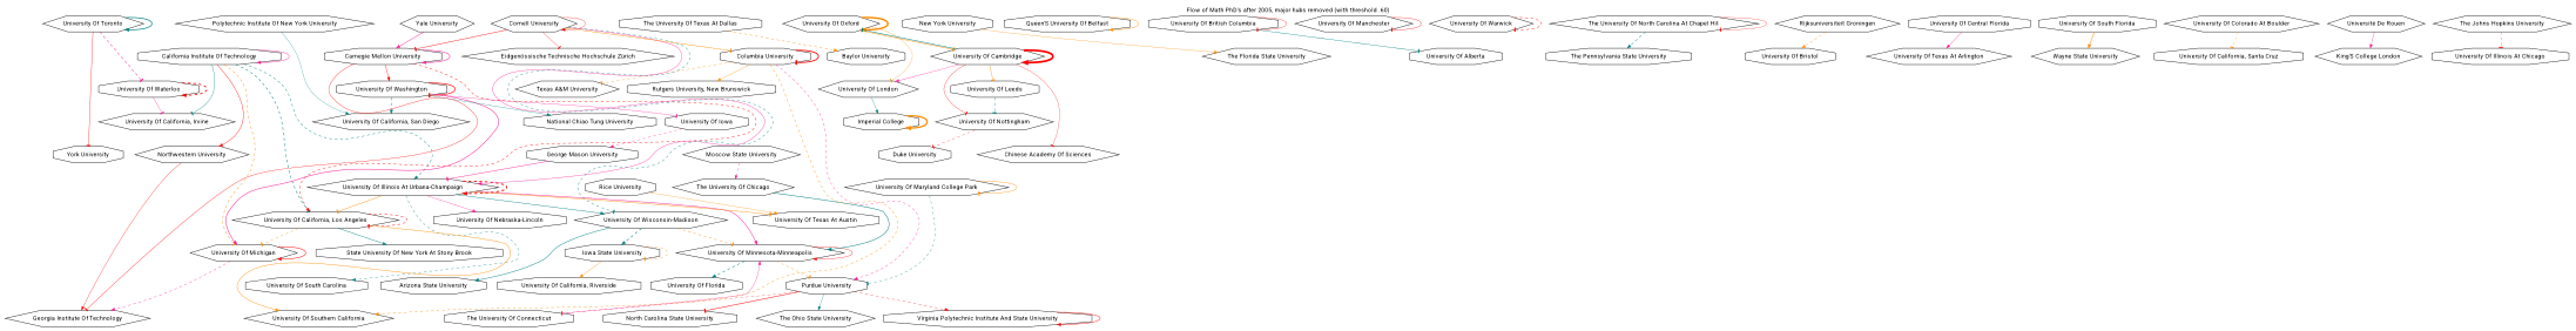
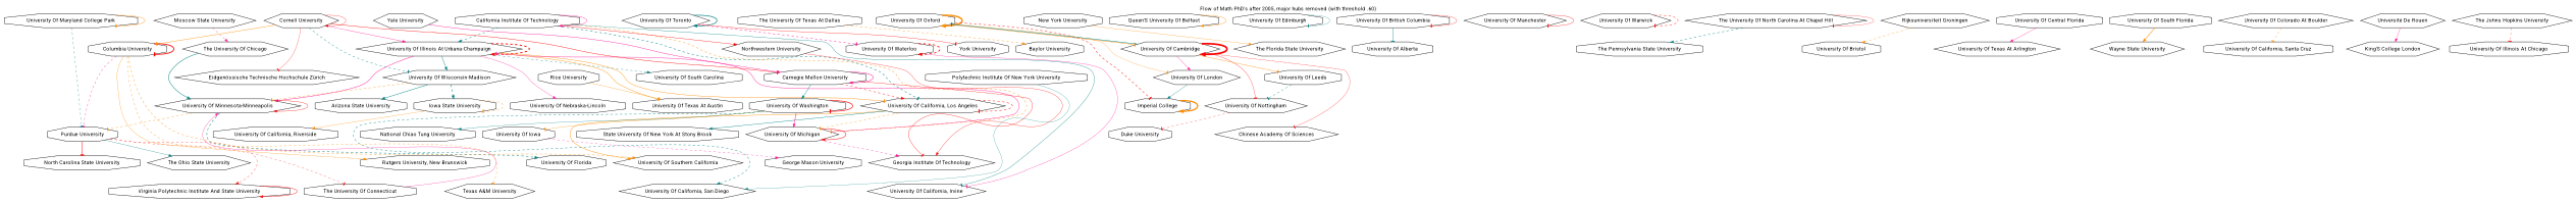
  digraph {
    fontname=Roboto
    label="Flow of Math PhD's after 2005, major hubs removed (with threshold .60)"
    labelloc=t
    node [fontname=Roboto shape=octagon]
    edge [arrowhead=normal arrowsize=0.8 color=red fontname=Roboto penwidth=.7 style=bold weight=0.1]
    "University Of Illinois At Urbana-Champaign" [shape=hexagon]
    "University Of South Carolina"
    "University Of Minnesota-Minneapolis" [shape=hexagon]
    "University Of Nebraska-Lincoln"
    "University Of Texas At Austin"
    "University Of Wisconsin-Madison" [shape=hexagon]
    "University Of California, Los Angeles" [shape=hexagon]
    "Purdue University"
    "University Of Florida"
    "Arizona State University"
    "Iowa State University"
    "University Of Michigan" [shape=hexagon]
    "University Of Southern California" [shape=hexagon]
    "State University Of New York At Stony Brook"
    "Georgia Institute Of Technology" [shape=hexagon]
    "The University Of Texas At Dallas"
    "Baylor University"
    "North Carolina State University"
    "The Ohio State University" [shape=hexagon]
    "Virginia Polytechnic Institute And State University"
    "The University Of Connecticut"
    "University Of California, Riverside"
-   "University Of Oxford" [shape=hexagon]
+   "University Of Oxford"
    "Imperial College"
    "University Of Cambridge" [shape=hexagon]
    "University Of London" [shape=hexagon]
    "University Of Nottingham" [shape=hexagon]
    "University Of Leeds"
    "Chinese Academy Of Sciences" [shape=hexagon]
    "The University Of Chicago" [shape=hexagon]
    "California Institute Of Technology"
    "Northwestern University" [shape=hexagon]
    "University Of California, Irvine" [shape=hexagon]
    "The Florida State University" [shape=hexagon]
    "New York University"
    "University Of Washington"
    "University Of Iowa"
    "University Of California, San Diego" [shape=hexagon]
    "National Chiao Tung University"
    "George Mason University"
    "Queen'S University Of Belfast"
+   "University Of Edinburgh"
    "Duke University"
    "University Of Toronto" [shape=hexagon]
    "University Of Waterloo"
    "York University"
    "Columbia University"
    "Rutgers University, New Brunswick"
    "Texas A&M University" [shape=hexagon]
    "University Of British Columbia"
    "University Of Alberta"
    "Moscow State University" [shape=hexagon]
    "Carnegie Mellon University"
    "University Of Manchester" [shape=hexagon]
    "University Of Warwick" [shape=hexagon]
    "Cornell University" [shape=hexagon]
    "Eidgenössische Technische Hochschule Zürich" [shape=hexagon]
    "Rice University"
    "Yale University" [shape=hexagon]
    "The University Of North Carolina At Chapel Hill" [shape=hexagon]
    "The Pennsylvania State University"
-   "University Of Maryland College Park" [shape=hexagon]
+   "University Of Maryland College Park"
    "Rijksuniversiteit Groningen" [shape=hexagon]
    "University Of Bristol"
    "University Of Texas At Arlington" [shape=hexagon]
    "University Of Central Florida"
    "Wayne State University" [shape=hexagon]
    "University Of South Florida"
    "University Of Colorado At Boulder" [shape=hexagon]
    "University Of California, Santa Cruz"
    "Université De Rouen" [shape=hexagon]
    "King'S College London" [shape=hexagon]
-   "Polytechnic Institute Of New York University" [shape=hexagon]
+   "Polytechnic Institute Of New York University"
    "The Johns Hopkins University" [shape=hexagon]
    "University Of Illinois At Chicago"
    "University Of Illinois At Urbana-Champaign" -> "University Of Illinois At Urbana-Champaign" [penwidth=2.3 style=dashed]
    "University Of Illinois At Urbana-Champaign" -> "University Of South Carolina" [color=teal penwidth=.8 style=dashed]
    "University Of Illinois At Urbana-Champaign" -> "University Of Minnesota-Minneapolis" [color=deeppink penwidth=1.1]
    "University Of Illinois At Urbana-Champaign" -> "University Of Nebraska-Lincoln" [color=deeppink style=solid]
    "University Of Illinois At Urbana-Champaign" -> "University Of Texas At Austin" [arrowhead=tee color=darkorange penwidth=1.0]
    "University Of Illinois At Urbana-Champaign" -> "University Of Wisconsin-Madison" [color=teal penwidth=1.0]
    "University Of Illinois At Urbana-Champaign" -> "University Of California, Los Angeles" [arrowhead=tee color=darkorange penwidth=1.0]
    "University Of Minnesota-Minneapolis" -> "University Of Minnesota-Minneapolis" [penwidth=.8]
    "University Of Minnesota-Minneapolis" -> "Purdue University" [arrowhead=tee color=darkorange penwidth=.8 style=dashed]
    "University Of Minnesota-Minneapolis" -> "University Of Florida" [color=teal penwidth=1.2 style=dashed]
    "University Of Wisconsin-Madison" -> "University Of Minnesota-Minneapolis" [arrowhead=tee color=darkorange penwidth=.9 style=dashed]
    "University Of Wisconsin-Madison" -> "Arizona State University" [color=teal penwidth=1.1 style=solid]
    "University Of Wisconsin-Madison" -> "Iowa State University" [color=teal penwidth=1.3 style=dashed]
    "University Of California, Los Angeles" -> "University Of California, Los Angeles" [arrowhead=tee penwidth=1.1 style=dashed]
    "University Of California, Los Angeles" -> "University Of Michigan" [arrowhead=tee color=darkorange penwidth=.8 style=dashed]
    "University Of California, Los Angeles" -> "University Of Southern California" [color=darkorange penwidth=1.0 style=solid]
    "University Of California, Los Angeles" -> "State University Of New York At Stony Brook" [color=teal penwidth=1.0 style=solid]
    "Purdue University" -> "North Carolina State University" [arrowhead=tee penwidth=1.2]
    "Purdue University" -> "The Ohio State University" [color=teal]
    "Purdue University" -> "Virginia Polytechnic Institute And State University" [style=dashed]
    "Purdue University" -> "The University Of Connecticut" [arrowhead=tee penwidth=.6 style=dashed]
    "Iowa State University" -> "Iowa State University" [arrowhead=tee color=darkorange penwidth=.8 style=dashed]
    "Iowa State University" -> "University Of California, Riverside" [color=darkorange]
-   "George Mason University" -> "University Of Illinois At Urbana-Champaign" [arrowhead=tee color=deeppink penwidth=1.0 style=solid]
+   "University Of Michigan" -> "University Of Illinois At Urbana-Champaign" [arrowhead=tee color=deeppink penwidth=1.0 style=solid]
    "University Of Michigan" -> "University Of Michigan" [penwidth=1.2]
    "University Of Michigan" -> "Georgia Institute Of Technology" [color=deeppink penwidth=.8 style=dashed]
    "The University Of Texas At Dallas" -> "Baylor University" [color=darkorange penwidth=.9 style=dashed]
    "Virginia Polytechnic Institute And State University" -> "Virginia Polytechnic Institute And State University" [penwidth=1.0]
    "The University Of Connecticut" -> "University Of Minnesota-Minneapolis" [color=deeppink style=solid]
    "University Of Oxford" -> "University Of Oxford" [color=darkorange penwidth=3.6]
+   "University Of Oxford" -> "Imperial College" [arrowhead=tee penwidth=1.1 style=dashed]
    "University Of Oxford" -> "University Of Cambridge" [arrowhead=tee color=darkorange penwidth=1.1]
    "University Of Oxford" -> "University Of London" [arrowhead=tee color=darkorange penwidth=.6]
    "Imperial College" -> "Imperial College" [color=darkorange penwidth=3.2]
    "University Of Cambridge" -> "University Of Oxford" [arrowhead=tee color=teal penwidth=1.2 style=solid]
    "University Of Cambridge" -> "University Of Cambridge" [penwidth=4.3]
    "University Of Cambridge" -> "University Of London" [color=deeppink]
    "University Of Cambridge" -> "University Of Nottingham" [arrowhead=tee style=solid]
    "University Of Cambridge" -> "University Of Leeds" [arrowhead=tee color=darkorange penwidth=.9]
    "University Of Cambridge" -> "Chinese Academy Of Sciences" [arrowhead=tee penwidth=.6]
    "University Of London" -> "Imperial College" [color=teal]
    "University Of Nottingham" -> "Duke University" [arrowhead=tee penwidth=.6 style=dashed]
    "University Of Leeds" -> "University Of Nottingham" [arrowhead=tee color=teal penwidth=.8 style=dashed]
    "The University Of Chicago" -> "University Of Minnesota-Minneapolis" [color=teal penwidth=1.2 style=solid]
    "California Institute Of Technology" -> "University Of Illinois At Urbana-Champaign" [color=teal penwidth=1.0 style=dashed]
    "California Institute Of Technology" -> "University Of California, Los Angeles" [arrowhead=tee color=teal penwidth=1.2 style=dashed]
    "California Institute Of Technology" -> "University Of Michigan" [arrowhead=tee color=darkorange penwidth=1.0 style=dashed]
    "California Institute Of Technology" -> "California Institute Of Technology" [color=deeppink penwidth=.9 style=solid]
    "California Institute Of Technology" -> "Northwestern University" [penwidth=.9 style=solid]
    "California Institute Of Technology" -> "University Of California, Irvine" [arrowhead=tee color=teal penwidth=.8]
    "Northwestern University" -> "Georgia Institute Of Technology"
    "New York University" -> "The Florida State University" [color=darkorange style=solid]
    "University Of Washington" -> "University Of Michigan" [color=deeppink penwidth=1.2 style=solid]
    "University Of Washington" -> "University Of Washington" [arrowhead=tee penwidth=1.6 style=solid]
-   "University Of Washington" -> "University Of Iowa" [arrowhead=tee color=deeppink]
+   "University Of Washington" -> "University Of Iowa" [arrowhead=tee color=darkorange]
    "University Of Washington" -> "University Of California, San Diego" [color=teal penwidth=1.0 style=dashed]
    "University Of Washington" -> "National Chiao Tung University" [color=teal style=solid]
    "University Of Iowa" -> "George Mason University" [color=deeppink style=dashed]
    "Queen'S University Of Belfast" -> "Queen'S University Of Belfast" [color=darkorange penwidth=.9 style=solid]
+   "University Of Edinburgh" -> "University Of Edinburgh" [arrowhead=tee color=teal penwidth=.6]
    "University Of Toronto" -> "University Of Toronto" [color=teal penwidth=1.7]
    "University Of Toronto" -> "University Of Waterloo" [arrowhead=tee color=deeppink penwidth=1.1 style=dashed]
    "University Of Toronto" -> "York University" [arrowhead=tee penwidth=.8 style=solid]
    "University Of Waterloo" -> "University Of California, Irvine" [arrowhead=tee color=deeppink]
    "University Of Waterloo" -> "University Of Waterloo" [penwidth=2.0 style=dashed]
-   "Columbia University" -> "Purdue University" [color=deeppink penwidth=.8 style=dashed]
+   "Columbia University" -> "Purdue University" [arrowhead=tee color=deeppink penwidth=.8 style=dashed]
    "Columbia University" -> "University Of Southern California" [color=darkorange penwidth=.9 style=dashed]
    "Columbia University" -> "Columbia University" [arrowhead=tee penwidth=2.1]
    "Columbia University" -> "Rutgers University, New Brunswick" [color=darkorange]
    "Columbia University" -> "Texas A&M University" [arrowhead=tee color=darkorange penwidth=.8 style=dashed]
    "University Of British Columbia" -> "University Of British Columbia" [arrowhead=tee style=solid]
    "University Of British Columbia" -> "University Of Alberta" [arrowhead=tee color=teal penwidth=.9]
    "Moscow State University" -> "The University Of Chicago" [color=deeppink style=dashed]
    "Carnegie Mellon University" -> "University Of California, Los Angeles" [penwidth=1.0 style=dashed]
    "Carnegie Mellon University" -> "Georgia Institute Of Technology" [arrowhead=tee penwidth=.8]
-   "Carnegie Mellon University" -> "University Of Washington" [penwidth=.9 style=solid]
+   "Carnegie Mellon University" -> "University Of Washington" [color=teal penwidth=.9 style=solid]
    "Carnegie Mellon University" -> "Carnegie Mellon University" [color=deeppink penwidth=1.2]
    "University Of Manchester" -> "University Of Manchester" [arrowhead=tee penwidth=.8 style=solid]
    "University Of Warwick" -> "University Of Warwick" [arrowhead=tee penwidth=1.0 style=dashed]
    "Cornell University" -> "University Of Illinois At Urbana-Champaign" [color=deeppink penwidth=.8 style=solid]
    "Cornell University" -> "University Of Wisconsin-Madison" [arrowhead=tee color=teal penwidth=.9 style=dashed]
    "Cornell University" -> "Columbia University" [arrowhead=tee color=darkorange penwidth=1.0 style=solid]
    "Cornell University" -> "Carnegie Mellon University" [arrowhead=tee penwidth=1.0]
    "Cornell University" -> "Cornell University" [style=solid]
    "Cornell University" -> "Eidgenössische Technische Hochschule Zürich" [arrowhead=tee penwidth=.6 style=solid]
    "Rice University" -> "University Of Texas At Austin" [color=darkorange style=solid]
    "Yale University" -> "Carnegie Mellon University" [color=deeppink penwidth=1.0]
    "The University Of North Carolina At Chapel Hill" -> "The University Of North Carolina At Chapel Hill" [arrowhead=tee penwidth=.6]
    "The University Of North Carolina At Chapel Hill" -> "The Pennsylvania State University" [color=teal penwidth=1.0 style=dashed]
    "University Of Maryland College Park" -> "Purdue University" [arrowhead=tee color=teal style=dashed]
    "University Of Maryland College Park" -> "University Of Maryland College Park" [arrowhead=tee color=darkorange penwidth=.9 style=solid]
    "Rijksuniversiteit Groningen" -> "University Of Bristol" [color=darkorange penwidth=.8 style=dashed]
    "University Of Central Florida" -> "University Of Texas At Arlington" [color=deeppink]
    "University Of South Florida" -> "Wayne State University" [color=darkorange penwidth=1.3]
    "University Of Colorado At Boulder" -> "University Of California, Santa Cruz" [arrowhead=tee color=darkorange style=dashed]
    "Université De Rouen" -> "King'S College London" [color=deeppink]
    "Polytechnic Institute Of New York University" -> "University Of California, San Diego" [color=teal penwidth=.6]
    "The Johns Hopkins University" -> "University Of Illinois At Chicago" [arrowhead=tee penwidth=.6 style=dashed]
  }
